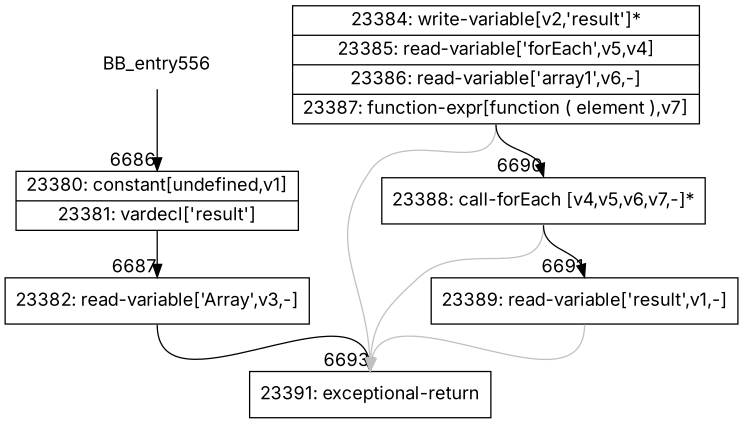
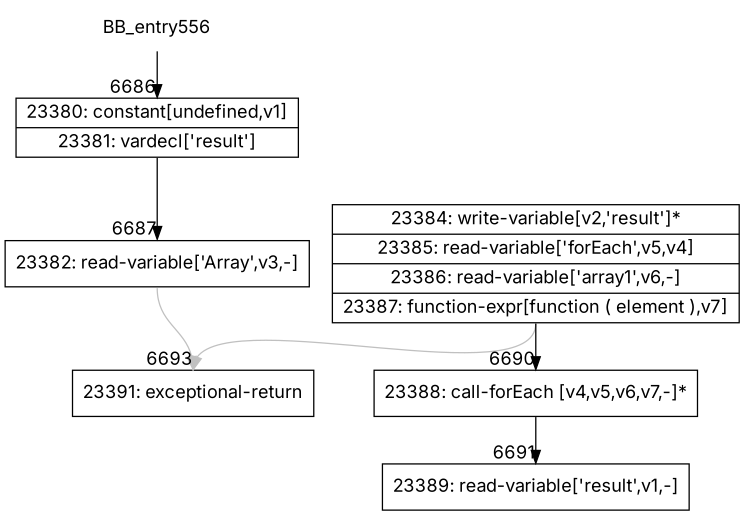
  digraph {
    fontname=Inter
    rankdir=TD
    node [fontname=Inter shape=record]
    edge [fontname=Inter headport=n tailport=s]
    n1 [label=BB_entry556 shape=none]
    n2 [label="{23380: constant[undefined,v1]|23381: vardecl['result']}"]
    n3 [label="{23382: read-variable['Array',v3,-]}"]
    n4 [label="{23391: exceptional-return}"]
    n5 [label="{23384: write-variable[v2,'result']*|23385: read-variable['forEach',v5,v4]|23386: read-variable['array1',v6,-]|23387: function-expr[function ( element ),v7]}"]
    n6 [label="{23388: call-forEach [v4,v5,v6,v7,-]*}"]
    n7 [label="{23389: read-variable['result',v1,-]}"]
    n1 -> n2 [headlabel="    6686"]
    n2 -> n3 [headlabel="      6687"]
-   n3 -> n4 [color=black headlabel="      6693"]
+   n3 -> n4 [color=gray headlabel="      6693"]
    n5 -> n4 [color=gray]
    n5 -> n6 [headlabel="      6690"]
-   n6 -> n4 [color=gray]
    n6 -> n7 [headlabel="      6691"]
-   n7 -> n4 [color=gray]
  }
